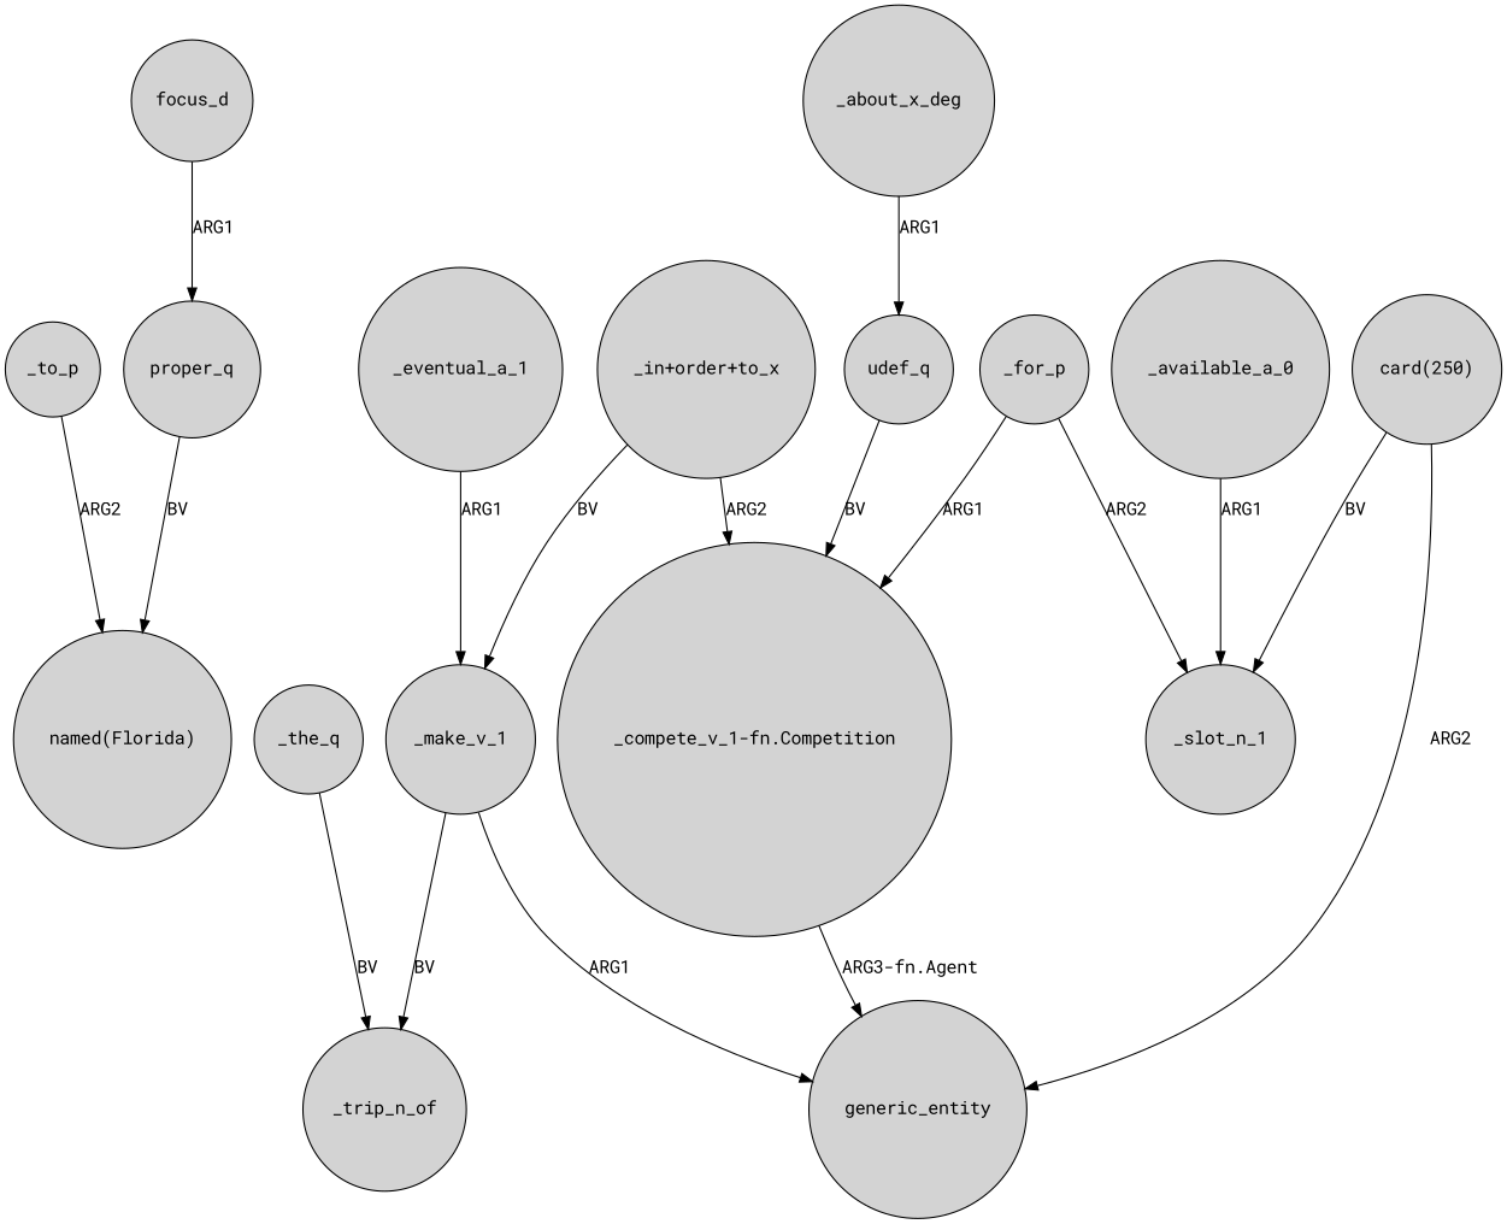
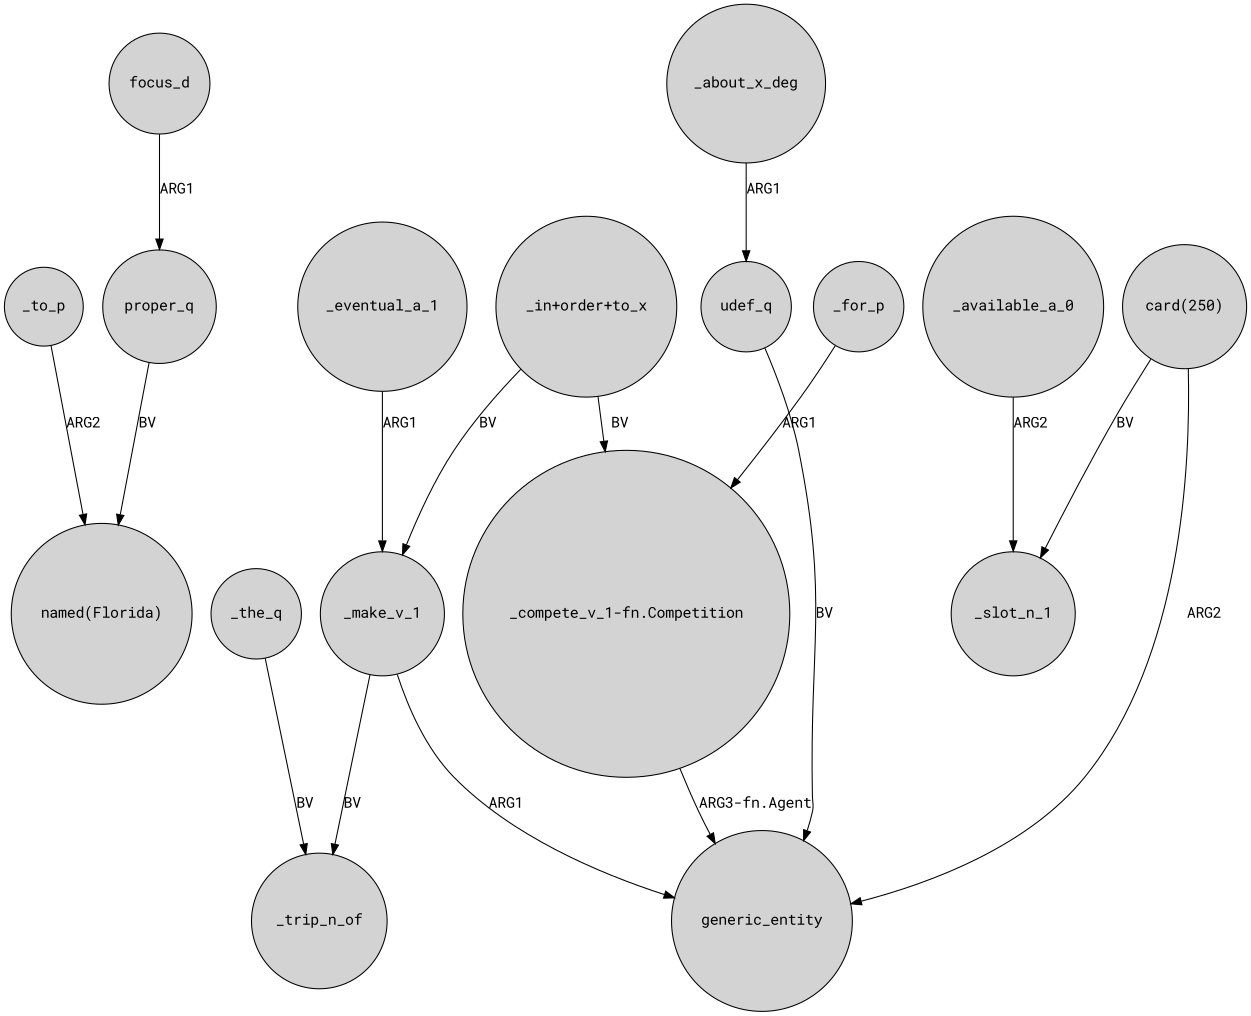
  digraph {
    fontname="Roboto Mono"
    node [fontname="Roboto Mono" shape=circle style=filled]
    edge [fontname="Roboto Mono"]
    _to_p
    "named(Florida)"
    _eventual_a_1
    _make_v_1
    _trip_n_of
    generic_entity
    "card(250)"
    _slot_n_1
    "_in+order+to_x"
    "_compete_v_1-fn.Competition"
    n11 [label=_available_a_0]
    _for_p
    udef_q
    _about_x_deg
    focus_d
    proper_q
    _the_q
    _to_p -> "named(Florida)" [label=ARG2]
    _eventual_a_1 -> _make_v_1 [label=ARG1]
    _make_v_1 -> _trip_n_of [label=BV]
    _make_v_1 -> generic_entity [label=ARG1]
    "card(250)" -> generic_entity [label=ARG2]
    "card(250)" -> _slot_n_1 [label=BV]
    "_in+order+to_x" -> _make_v_1 [label=BV]
-   "_in+order+to_x" -> "_compete_v_1-fn.Competition" [label=ARG2]
+   "_in+order+to_x" -> "_compete_v_1-fn.Competition" [label=BV]
    "_compete_v_1-fn.Competition" -> generic_entity [label="ARG3-fn.Agent"]
-   n11 -> _slot_n_1 [label=ARG1]
-   _for_p -> _slot_n_1 [label=ARG2]
+   n11 -> _slot_n_1 [label=ARG2]
    _for_p -> "_compete_v_1-fn.Competition" [label=ARG1]
-   udef_q -> "_compete_v_1-fn.Competition" [label=BV]
+   udef_q -> generic_entity [label=BV]
    _about_x_deg -> udef_q [label=ARG1]
    focus_d -> proper_q [label=ARG1]
    proper_q -> "named(Florida)" [label=BV]
    _the_q -> _trip_n_of [label=BV]
  }
